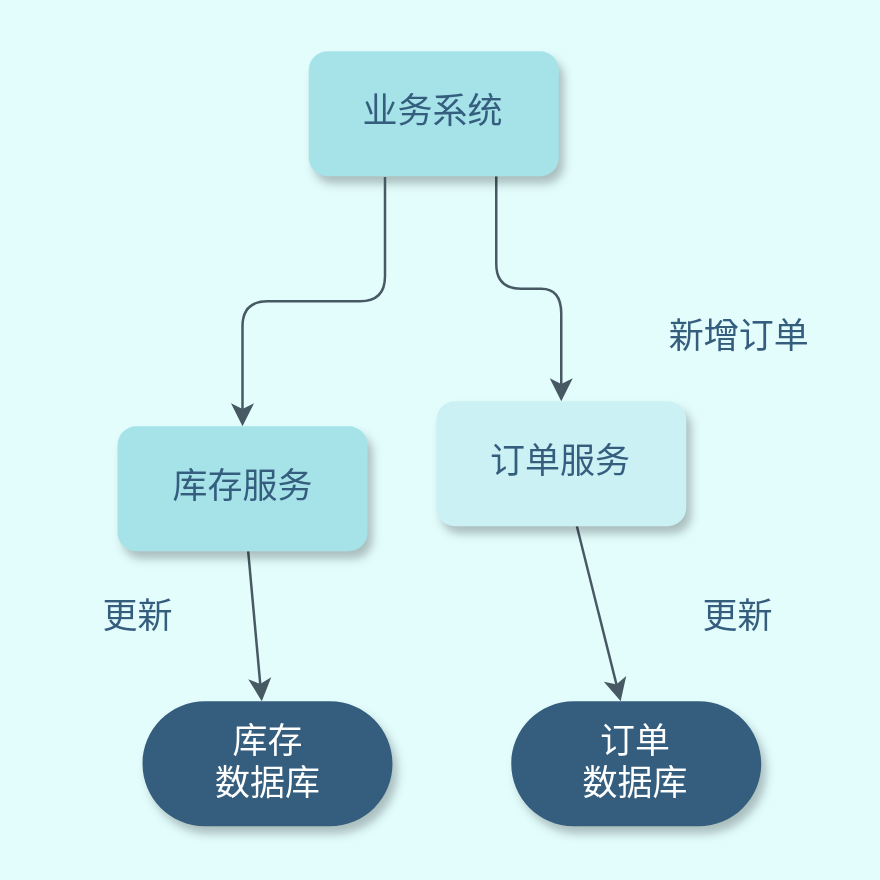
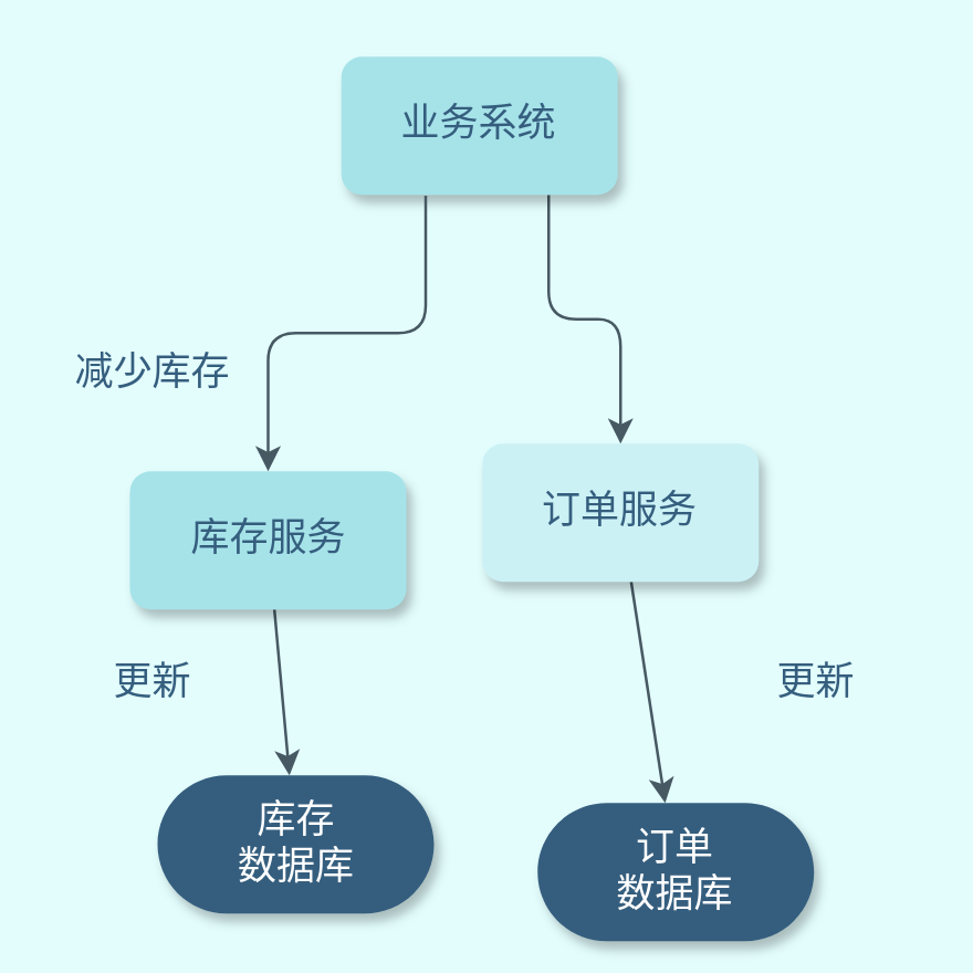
  <mxCell id="0" />
  <mxCell id="1" parent="0" />
  <mxCell id="2" value="&lt;span&gt;库存&lt;br style=&quot;border-color: var(--border-color);&quot;&gt;数据库&lt;/span&gt;" style="html=1;dashed=0;whiteSpace=wrap;shape=mxgraph.dfd.start;shadow=1;labelBackgroundColor=none;strokeColor=none;align=center;verticalAlign=middle;fontFamily=ZCOOL QingKe HuangYou;fontSource=https%3A%2F%2Ffonts.googleapis.com%2Fcss%3Ffamily%3DZCOOL%2BQingKe%2BHuangYou;fontSize=14;fontColor=#FFFFFF;fillColor=#355E7E;fontStyle=0" parent="1" vertex="1"><mxGeometry x="56.5" y="280" width="100" height="50" as="geometry" /></mxCell>
- <mxCell id="3" value="&lt;div&gt;&lt;span&gt;订单&lt;/span&gt;&lt;/div&gt;&lt;div&gt;&lt;span&gt;数据库&lt;/span&gt;&lt;/div&gt;" style="html=1;dashed=0;whiteSpace=wrap;shape=mxgraph.dfd.start;shadow=1;labelBackgroundColor=none;strokeColor=none;align=center;verticalAlign=middle;fontFamily=ZCOOL QingKe HuangYou;fontSource=https%3A%2F%2Ffonts.googleapis.com%2Fcss%3Ffamily%3DZCOOL%2BQingKe%2BHuangYou;fontSize=14;fontColor=#FFFFFF;fillColor=#355E7E;fontStyle=0" parent="1" vertex="1"><mxGeometry x="204" y="280" width="100" height="50" as="geometry" /></mxCell>
+ <mxCell id="3" value="&lt;div&gt;&lt;span&gt;订单&lt;/span&gt;&lt;/div&gt;&lt;div&gt;&lt;span&gt;数据库&lt;/span&gt;&lt;/div&gt;" style="html=1;dashed=0;whiteSpace=wrap;shape=mxgraph.dfd.start;shadow=1;labelBackgroundColor=none;strokeColor=none;align=center;verticalAlign=middle;fontFamily=ZCOOL QingKe HuangYou;fontSource=https%3A%2F%2Ffonts.googleapis.com%2Fcss%3Ffamily%3DZCOOL%2BQingKe%2BHuangYou;fontSize=14;fontColor=#FFFFFF;fillColor=#355E7E;fontStyle=0" parent="1" vertex="1"><mxGeometry x="194" y="290" width="100" height="50" as="geometry" /></mxCell>
  <mxCell id="4" value="" style="edgeStyle=orthogonalEdgeStyle;shape=connector;rounded=1;orthogonalLoop=1;jettySize=auto;html=1;labelBackgroundColor=default;strokeColor=#475963;align=center;verticalAlign=middle;fontFamily=ZCOOL QingKe HuangYou;fontSource=https%3A%2F%2Ffonts.googleapis.com%2Fcss%3Ffamily%3DZCOOL%2BQingKe%2BHuangYou;fontSize=14;fontColor=default;endArrow=classic;entryX=0.5;entryY=0;entryDx=0;entryDy=0;exitX=0.75;exitY=1;exitDx=0;exitDy=0;" parent="1" source="5" target="9" edge="1"><mxGeometry relative="1" as="geometry" /></mxCell>
  <mxCell id="5" value="业务系统" style="rounded=1;whiteSpace=wrap;html=1;shadow=1;align=center;verticalAlign=middle;fontFamily=ZCOOL QingKe HuangYou;fontSource=https%3A%2F%2Ffonts.googleapis.com%2Fcss%3Ffamily%3DZCOOL%2BQingKe%2BHuangYou;fontSize=14;fontColor=#355E7E;fillColor=#A6E3E9;strokeColor=none;" parent="1" vertex="1"><mxGeometry x="123" y="20" width="100" height="50" as="geometry" /></mxCell>
  <mxCell id="6" value="" style="edgeStyle=none;shape=connector;rounded=0;orthogonalLoop=1;jettySize=auto;html=1;labelBackgroundColor=default;strokeColor=#475963;align=center;verticalAlign=middle;fontFamily=ZCOOL QingKe HuangYou;fontSource=https%3A%2F%2Ffonts.googleapis.com%2Fcss%3Ffamily%3DZCOOL%2BQingKe%2BHuangYou;fontSize=14;fontColor=default;endArrow=classic;" parent="1" source="7" target="2" edge="1"><mxGeometry relative="1" as="geometry" /></mxCell>
  <mxCell id="7" value="库存服务" style="rounded=1;whiteSpace=wrap;html=1;shadow=1;align=center;verticalAlign=middle;fontFamily=ZCOOL QingKe HuangYou;fontSource=https%3A%2F%2Ffonts.googleapis.com%2Fcss%3Ffamily%3DZCOOL%2BQingKe%2BHuangYou;fontSize=14;fontColor=#355E7E;fillColor=#a6e3e9;strokeColor=none;fontStyle=0;" parent="1" vertex="1"><mxGeometry x="46.5" y="170" width="100" height="50" as="geometry" /></mxCell>
  <mxCell id="8" value="" style="edgeStyle=none;shape=connector;rounded=0;orthogonalLoop=1;jettySize=auto;html=1;labelBackgroundColor=default;strokeColor=#475963;align=center;verticalAlign=middle;fontFamily=ZCOOL QingKe HuangYou;fontSource=https%3A%2F%2Ffonts.googleapis.com%2Fcss%3Ffamily%3DZCOOL%2BQingKe%2BHuangYou;fontSize=14;fontColor=default;endArrow=classic;" parent="1" source="9" target="3" edge="1"><mxGeometry relative="1" as="geometry" /></mxCell>
  <mxCell id="9" value="订单服务" style="rounded=1;whiteSpace=wrap;html=1;shadow=1;align=center;verticalAlign=middle;fontFamily=ZCOOL QingKe HuangYou;fontSource=https%3A%2F%2Ffonts.googleapis.com%2Fcss%3Ffamily%3DZCOOL%2BQingKe%2BHuangYou;fontSize=14;fontColor=#355E7E;fillColor=#CBF1F5;strokeColor=none;fontStyle=0" parent="1" vertex="1"><mxGeometry x="174" y="160" width="100" height="50" as="geometry" /></mxCell>
  <mxCell id="10" style="edgeStyle=orthogonalEdgeStyle;shape=connector;rounded=1;orthogonalLoop=1;jettySize=auto;html=1;exitX=0.305;exitY=1.006;exitDx=0;exitDy=0;entryX=0.5;entryY=0;entryDx=0;entryDy=0;labelBackgroundColor=default;strokeColor=#475963;align=center;verticalAlign=middle;fontFamily=ZCOOL QingKe HuangYou;fontSource=https%3A%2F%2Ffonts.googleapis.com%2Fcss%3Ffamily%3DZCOOL%2BQingKe%2BHuangYou;fontSize=14;fontColor=default;endArrow=classic;exitPerimeter=0;" parent="1" source="5" target="7" edge="1"><mxGeometry relative="1" as="geometry" /></mxCell>
- <mxCell id="11" value="新增订单" style="text;html=1;align=center;verticalAlign=middle;resizable=0;points=[];autosize=1;strokeColor=none;fillColor=none;fontSize=14;fontFamily=ZCOOL QingKe HuangYou;fontColor=#355e7e;fontStyle=0" parent="1" vertex="1"><mxGeometry x="260" y="120" width="70" height="30" as="geometry" /></mxCell>
+ <mxCell id="12" value="减少库存" style="text;html=1;strokeColor=none;fillColor=none;align=center;verticalAlign=middle;whiteSpace=wrap;rounded=0;labelBorderColor=none;labelBackgroundColor=none;fontColor=#355e7e;fontFamily=ZCOOL QingKe HuangYou;fontStyle=0;fontSource=https%3A%2F%2Ffonts.googleapis.com%2Fcss%3Ffamily%3DZCOOL%2BQingKe%2BHuangYou;container=0;fontSize=14;" parent="1" vertex="1"><mxGeometry x="20" y="120" width="70" height="30" as="geometry" /></mxCell>
  <mxCell id="13" value="更新" style="text;html=1;strokeColor=none;fillColor=none;align=center;verticalAlign=middle;whiteSpace=wrap;rounded=0;labelBorderColor=none;labelBackgroundColor=none;fontColor=#355e7e;fontFamily=ZCOOL QingKe HuangYou;fontStyle=0;fontSource=https%3A%2F%2Ffonts.googleapis.com%2Fcss%3Ffamily%3DZCOOL%2BQingKe%2BHuangYou;container=0;fontSize=14;" parent="1" vertex="1"><mxGeometry x="20" y="231.5" width="70" height="30" as="geometry" /></mxCell>
  <mxCell id="14" value="更新" style="text;html=1;strokeColor=none;fillColor=none;align=center;verticalAlign=middle;whiteSpace=wrap;rounded=0;labelBorderColor=none;labelBackgroundColor=none;fontColor=#355e7e;fontFamily=ZCOOL QingKe HuangYou;fontStyle=0;fontSource=https%3A%2F%2Ffonts.googleapis.com%2Fcss%3Ffamily%3DZCOOL%2BQingKe%2BHuangYou;container=0;fontSize=14;" parent="1" vertex="1"><mxGeometry x="260" y="232" width="70" height="30" as="geometry" /></mxCell>
